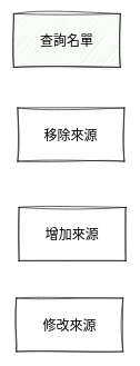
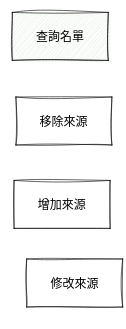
  <mxCell id="0" />
  <mxCell id="1" parent="0" />
  <mxCell id="2" value="查詢名單" style="rounded=0;whiteSpace=wrap;html=1;sketch=1;hachureGap=4;jiggle=2;curveFitting=1;fontFamily=Architects Daughter;fontSource=https%3A%2F%2Ffonts.googleapis.com%2Fcss%3Ffamily%3DArchitects%2BDaughter;fontSize=20;fillColor=#d5e8d4;" vertex="1" parent="1"><mxGeometry x="20" y="20" width="160" height="80" as="geometry" /></mxCell>
  <mxCell id="3" value="移除來源" style="rounded=0;whiteSpace=wrap;html=1;sketch=1;hachureGap=4;jiggle=2;curveFitting=1;fontFamily=Architects Daughter;fontSource=https%3A%2F%2Ffonts.googleapis.com%2Fcss%3Ffamily%3DArchitects%2BDaughter;fontSize=20;" vertex="1" parent="1"><mxGeometry x="26" y="161" width="160" height="80" as="geometry" /></mxCell>
- <mxCell id="4" value="增加來源" style="rounded=0;whiteSpace=wrap;html=1;sketch=1;hachureGap=4;jiggle=2;curveFitting=1;fontFamily=Architects Daughter;fontSource=https%3A%2F%2Ffonts.googleapis.com%2Fcss%3Ffamily%3DArchitects%2BDaughter;fontSize=20;" vertex="1" parent="1"><mxGeometry x="28" y="310" width="160" height="80" as="geometry" /></mxCell>
- <mxCell id="5" value="修改來源" style="rounded=0;whiteSpace=wrap;html=1;sketch=1;hachureGap=4;jiggle=2;curveFitting=1;fontFamily=Architects Daughter;fontSource=https%3A%2F%2Ffonts.googleapis.com%2Fcss%3Ffamily%3DArchitects%2BDaughter;fontSize=20;" vertex="1" parent="1"><mxGeometry x="24" y="446" width="160" height="80" as="geometry" /></mxCell>
+ <mxCell id="4" value="增加來源" style="rounded=0;whiteSpace=wrap;html=1;sketch=1;hachureGap=4;jiggle=2;curveFitting=1;fontFamily=Architects Daughter;fontSource=https%3A%2F%2Ffonts.googleapis.com%2Fcss%3Ffamily%3DArchitects%2BDaughter;fontSize=20;" vertex="1" parent="1"><mxGeometry x="23" y="300" width="160" height="80" as="geometry" /></mxCell>
+ <mxCell id="5" value="修改來源" style="rounded=0;whiteSpace=wrap;html=1;sketch=1;hachureGap=4;jiggle=2;curveFitting=1;fontFamily=Architects Daughter;fontSource=https%3A%2F%2Ffonts.googleapis.com%2Fcss%3Ffamily%3DArchitects%2BDaughter;fontSize=20;" vertex="1" parent="1"><mxGeometry x="44" y="431" width="160" height="80" as="geometry" /></mxCell>
